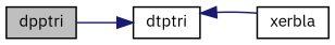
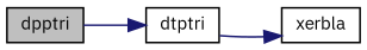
  digraph {
    fontname="IBM Plex Sans"
    rankdir=LR
    node [color=black fillcolor=white fontname="IBM Plex Sans" fontsize=10 shape=record style=filled]
    edge [color=midnightblue fontname="IBM Plex Sans" fontsize=10 labelfontname=Helvetica labelfontsize=10 style=solid]
    n1 [fillcolor=grey75 fontcolor=black height=0.2 label=dpptri width=0.4]
    n2 [height=0.2 label=dtptri width=0.4]
    n3 [height=0.2 label=xerbla width=0.4]
    n1 -> n2
-   n3 -> n2
+   n2 -> n3
  }
